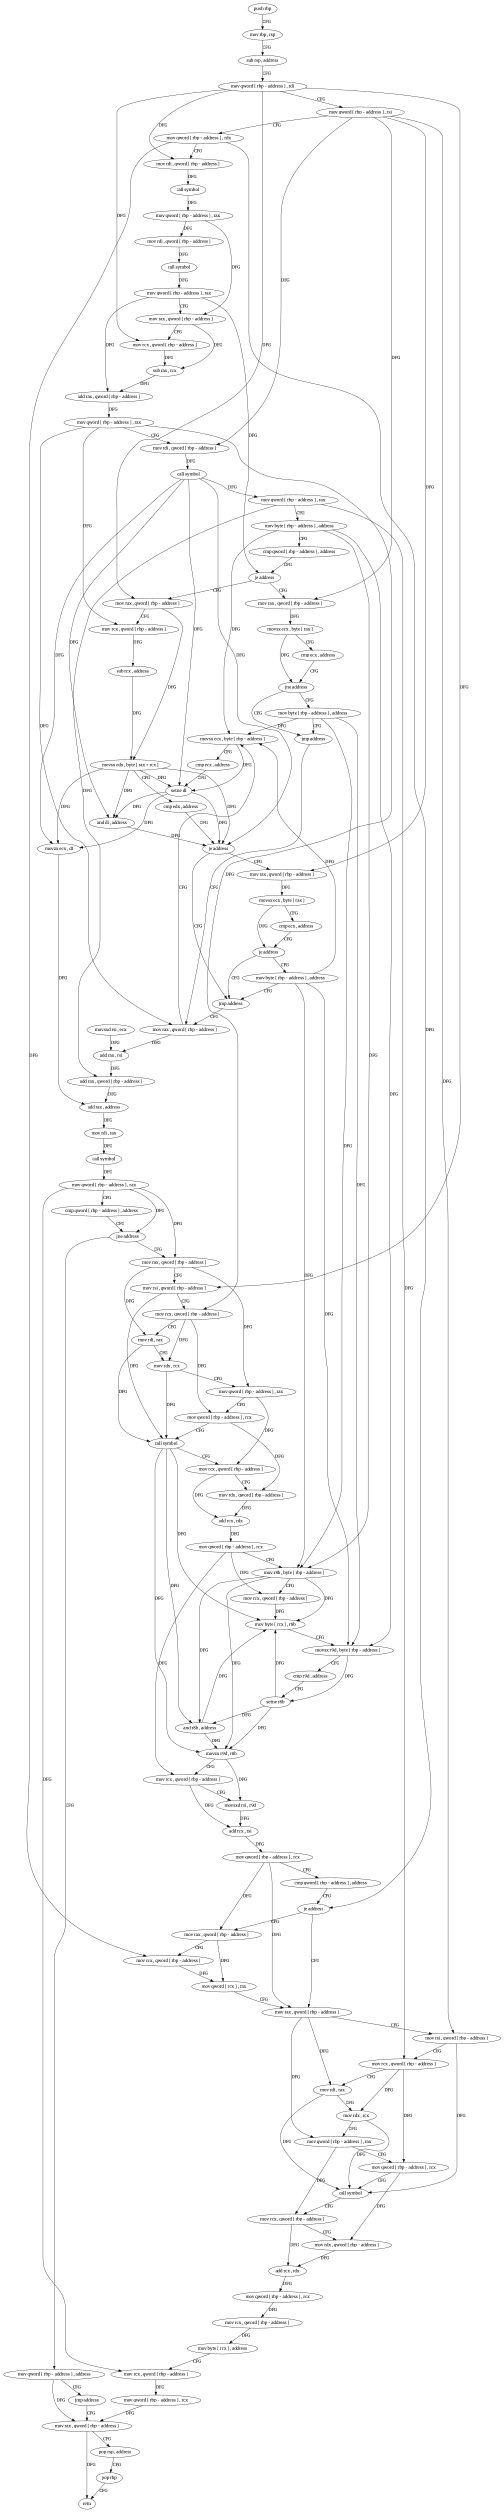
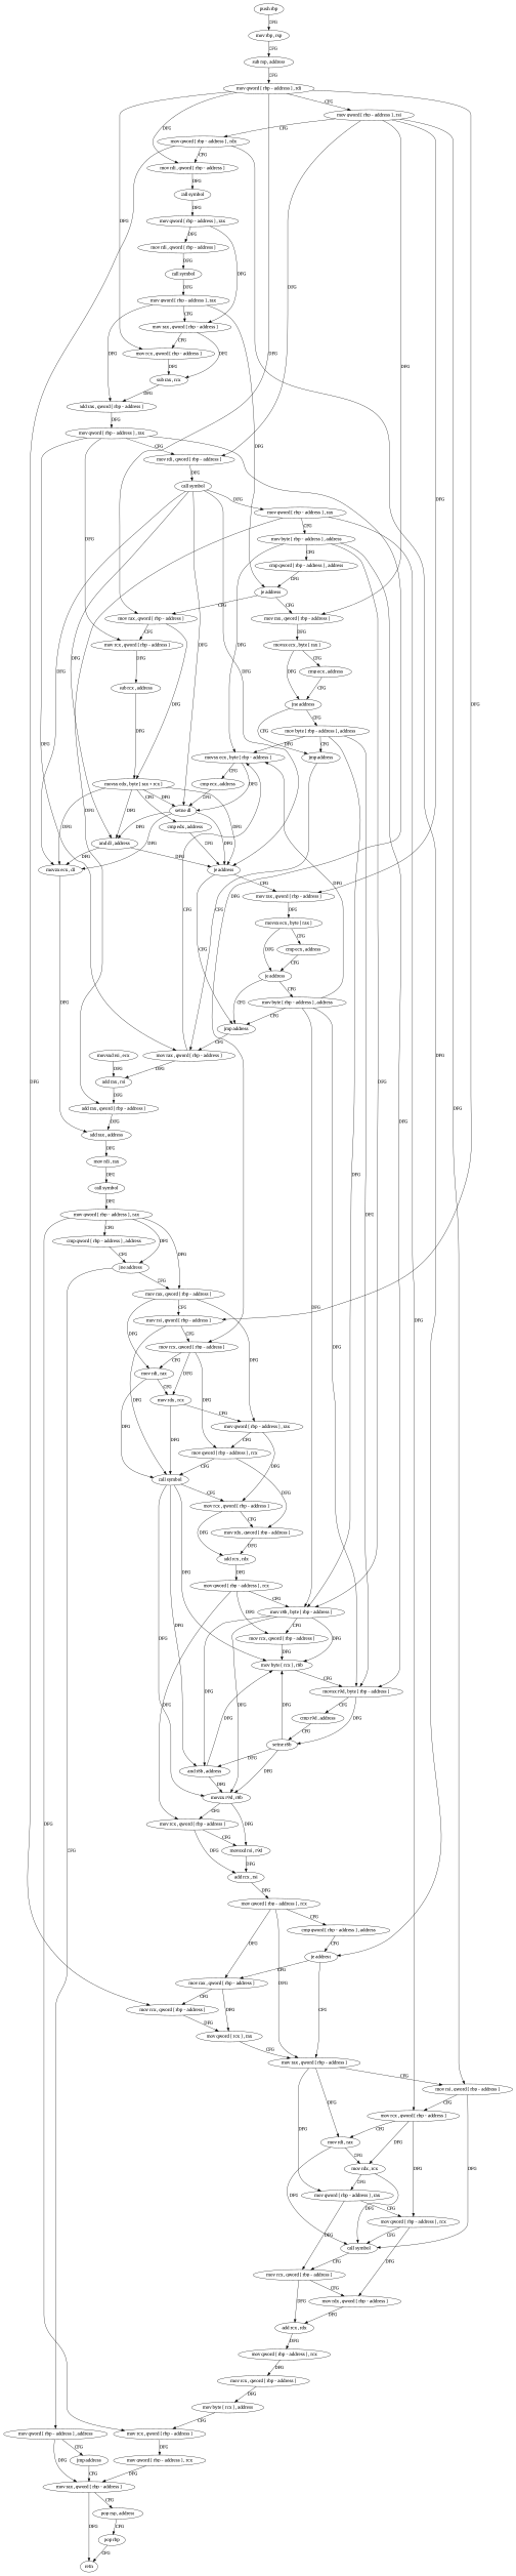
  digraph {
    fontname=Merriweather
    node [fontname=Merriweather]
    edge [fontname=Merriweather]
    n1 [label="push rbp"]
    n2 [label="mov rbp , rsp"]
    n3 [label="sub rsp , address"]
    n4 [label="mov qword [ rbp - address ] , rdi"]
    n5 [label="mov qword [ rbp - address ] , rsi"]
    n6 [label="mov rdi , qword [ rbp - address ]"]
    n7 [label="mov rcx , qword [ rbp - address ]"]
    n8 [label="mov rax , qword [ rbp - address ]"]
    n9 [label="mov rsi , qword [ rbp - address ]"]
    n10 [label="mov qword [ rbp - address ] , rdx"]
    n11 [label="mov rdi , qword [ rbp - address ]"]
    n12 [label="mov rax , qword [ rbp - address ]"]
    n13 [label="mov rax , qword [ rbp - address ]"]
    n14 [label="mov rsi , qword [ rbp - address ]"]
    n15 [label="call symbol"]
    n16 [label="sub rax , rcx"]
    n17 [label="mov rcx , qword [ rbp - address ]"]
    n18 [label="movsx edx , byte [ rax + rcx ]"]
    n19 [label="mov rcx , qword [ rbp - address ]"]
    n20 [label="call symbol"]
    n21 [label="je address"]
    n22 [label="mov rcx , qword [ rbp - address ]"]
    n23 [label="call symbol"]
    n24 [label="movsx ecx , byte [ rax ]"]
    n25 [label="movsx ecx , byte [ rax ]"]
    n26 [label="mov rcx , qword [ rbp - address ]"]
    n27 [label="call symbol"]
    n28 [label="mov rax , qword [ rbp - address ]"]
    n29 [label="mov rax , qword [ rbp - address ]"]
    n30 [label="mov qword [ rcx ] , rax"]
    n31 [label="mov qword [ rbp - address ] , rax"]
    n32 [label="mov rdi , qword [ rbp - address ]"]
    n33 [label="mov rax , qword [ rbp - address ]"]
    n34 [label="call symbol"]
    n35 [label="mov qword [ rbp - address ] , rax"]
    n36 [label="add rax , qword [ rbp - address ]"]
    n37 [label="je address"]
    n38 [label="mov qword [ rbp - address ] , rax"]
    n39 [label="mov rax , qword [ rbp - address ]"]
    n40 [label="sub rcx , address"]
    n41 [label="movsx ecx , byte [ rbp - address ]"]
    n42 [label="add rax , rsi"]
    n43 [label="mov rdi , rax"]
    n44 [label="mov rdx , rcx"]
    n45 [label="mov qword [ rbp - address ] , rcx"]
    n46 [label="mov qword [ rbp - address ] , rax"]
    n47 [label="je address"]
    n48 [label="setne dl"]
    n49 [label="and dl , address"]
    n50 [label="movzx ecx , dl"]
    n51 [label="mov byte [ rbp - address ] , address"]
    n52 [label="add rax , qword [ rbp - address ]"]
    n53 [label="jmp address"]
    n54 [label="add rax , address"]
    n55 [label="cmp qword [ rbp - address ] , address"]
    n56 [label="mov r8b , byte [ rbp - address ]"]
    n57 [label="movsx r9d , byte [ rbp - address ]"]
    n58 [label="mov rdi , rax"]
    n59 [label="mov rdx , rcx"]
    n60 [label="mov qword [ rbp - address ] , rcx"]
    n61 [label="cmp ecx , address"]
    n62 [label="mov byte [ rcx ] , r8b"]
    n63 [label="and r8b , address"]
    n64 [label="movzx r9d , r8b"]
    n65 [label="mov rcx , qword [ rbp - address ]"]
    n66 [label="cmp r9d , address"]
    n67 [label="setne r8b"]
    n68 [label="cmp ecx , address"]
    n69 [label="jne address"]
    n70 [label="cmp edx , address"]
    n71 [label="jmp address"]
    n72 [label="mov byte [ rbp - address ] , address"]
    n73 [label="cmp ecx , address"]
    n74 [label="je address"]
    n75 [label="mov byte [ rbp - address ] , address"]
    n76 [label="movsxd rsi , ecx"]
    n77 [label="mov rdi , rax"]
    n78 [label="call symbol"]
    n79 [label="mov qword [ rbp - address ] , rax"]
    n80 [label="cmp qword [ rbp - address ] , address"]
    n81 [label="jne address"]
    n82 [label="mov rax , qword [ rbp - address ]"]
    n83 [label="mov rcx , qword [ rbp - address ]"]
    n84 [label="mov qword [ rbp - address ] , address"]
    n85 [label="mov qword [ rbp - address ] , rax"]
    n86 [label="mov qword [ rbp - address ] , rcx"]
    n87 [label="jmp address"]
    n88 [label="mov rax , qword [ rbp - address ]"]
    n89 [label="mov rcx , qword [ rbp - address ]"]
    n90 [label="pop rsp , address"]
    n91 [label=retn]
    n92 [label="mov rdx , qword [ rbp - address ]"]
    n93 [label="add rcx , rdx"]
    n94 [label="mov rcx , qword [ rbp - address ]"]
    n95 [label="movsxd rsi , r9d"]
    n96 [label="mov qword [ rbp - address ] , rcx"]
    n97 [label="add rcx , rsi"]
    n98 [label="mov qword [ rbp - address ] , rcx"]
    n99 [label="cmp qword [ rbp - address ] , address"]
    n100 [label="mov qword [ rbp - address ] , rax"]
    n101 [label="mov rcx , qword [ rbp - address ]"]
    n102 [label="pop rbp"]
    n103 [label="mov rdx , qword [ rbp - address ]"]
    n104 [label="add rcx , rdx"]
    n105 [label="mov qword [ rbp - address ] , rcx"]
    n106 [label="mov rcx , qword [ rbp - address ]"]
    n107 [label="mov byte [ rcx ] , address"]
    n1 -> n2 [label=CFG]
    n2 -> n3 [label=CFG]
    n3 -> n4 [label=CFG]
    n4 -> n5 [label=CFG]
    n4 -> n6 [label=DFG]
    n4 -> n7 [label=DFG]
    n4 -> n8 [label=DFG]
    n4 -> n9 [label=DFG]
    n5 -> n10 [label=CFG]
    n5 -> n11 [label=DFG]
    n5 -> n12 [label=DFG]
    n5 -> n13 [label=DFG]
    n5 -> n14 [label=DFG]
    n6 -> n15 [label=DFG]
    n7 -> n16 [label=DFG]
    n8 -> n17 [label=CFG]
    n8 -> n18 [label=DFG]
    n9 -> n19 [label=CFG]
    n9 -> n20 [label=DFG]
    n10 -> n6 [label=CFG]
    n10 -> n21 [label=DFG]
    n10 -> n22 [label=DFG]
    n11 -> n23 [label=DFG]
    n12 -> n24 [label=DFG]
    n13 -> n25 [label=DFG]
    n14 -> n26 [label=CFG]
    n14 -> n27 [label=DFG]
    n15 -> n31 [label=DFG]
    n16 -> n36 [label=DFG]
    n17 -> n40 [label=DFG]
    n18 -> n47 [label=DFG]
    n18 -> n48 [label=DFG]
    n18 -> n49 [label=DFG]
    n18 -> n50 [label=DFG]
    n18 -> n70 [label=CFG]
    n19 -> n43 [label=CFG]
    n19 -> n44 [label=DFG]
    n19 -> n45 [label=DFG]
    n20 -> n62 [label=DFG]
    n20 -> n63 [label=DFG]
    n20 -> n64 [label=DFG]
    n20 -> n89 [label=CFG]
    n21 -> n28 [label=CFG]
    n21 -> n29 [label=CFG]
    n22 -> n30 [label=DFG]
    n23 -> n46 [label=DFG]
    n23 -> n47 [label=DFG]
    n23 -> n48 [label=DFG]
    n23 -> n49 [label=DFG]
    n23 -> n50 [label=DFG]
    n24 -> n68 [label=CFG]
    n24 -> n69 [label=DFG]
    n25 -> n73 [label=CFG]
    n25 -> n74 [label=DFG]
    n26 -> n58 [label=CFG]
    n26 -> n59 [label=DFG]
    n26 -> n60 [label=DFG]
    n27 -> n101 [label=CFG]
    n28 -> n14 [label=CFG]
    n28 -> n58 [label=DFG]
    n28 -> n100 [label=DFG]
    n29 -> n22 [label=CFG]
    n29 -> n30 [label=DFG]
    n30 -> n28 [label=CFG]
    n31 -> n32 [label=DFG]
    n31 -> n33 [label=DFG]
    n32 -> n34 [label=DFG]
    n33 -> n7 [label=CFG]
    n33 -> n16 [label=DFG]
    n34 -> n35 [label=DFG]
    n35 -> n33 [label=CFG]
    n35 -> n36 [label=DFG]
    n35 -> n37 [label=DFG]
    n36 -> n38 [label=DFG]
    n37 -> n8 [label=CFG]
    n37 -> n12 [label=CFG]
    n38 -> n11 [label=CFG]
    n38 -> n17 [label=DFG]
    n38 -> n19 [label=DFG]
    n38 -> n39 [label=DFG]
    n39 -> n41 [label=CFG]
    n39 -> n42 [label=DFG]
    n40 -> n18 [label=DFG]
    n41 -> n48 [label=DFG]
    n41 -> n61 [label=CFG]
    n42 -> n52 [label=DFG]
    n43 -> n20 [label=DFG]
    n43 -> n44 [label=CFG]
    n44 -> n20 [label=DFG]
    n44 -> n85 [label=CFG]
    n45 -> n20 [label=CFG]
    n45 -> n92 [label=DFG]
    n46 -> n26 [label=DFG]
    n46 -> n51 [label=CFG]
    n46 -> n52 [label=DFG]
    n47 -> n13 [label=CFG]
    n47 -> n53 [label=CFG]
    n48 -> n47 [label=DFG]
    n48 -> n49 [label=DFG]
    n48 -> n50 [label=DFG]
    n49 -> n47 [label=DFG]
+   n49 -> n50 [label=DFG]
    n50 -> n54 [label=DFG]
    n51 -> n41 [label=DFG]
    n51 -> n55 [label=CFG]
    n51 -> n56 [label=DFG]
    n51 -> n57 [label=DFG]
    n52 -> n54 [label=DFG]
    n53 -> n39 [label=CFG]
    n54 -> n77 [label=DFG]
    n55 -> n37 [label=CFG]
    n56 -> n62 [label=DFG]
    n56 -> n63 [label=DFG]
    n56 -> n64 [label=DFG]
    n56 -> n65 [label=CFG]
    n57 -> n66 [label=CFG]
    n57 -> n67 [label=DFG]
    n58 -> n27 [label=DFG]
    n58 -> n59 [label=CFG]
    n59 -> n27 [label=DFG]
    n59 -> n100 [label=CFG]
    n60 -> n27 [label=CFG]
    n60 -> n103 [label=DFG]
    n61 -> n48 [label=CFG]
    n62 -> n57 [label=CFG]
    n63 -> n62 [label=DFG]
    n63 -> n64 [label=DFG]
    n64 -> n94 [label=CFG]
    n64 -> n95 [label=DFG]
    n65 -> n62 [label=DFG]
    n66 -> n67 [label=CFG]
    n67 -> n62 [label=DFG]
    n67 -> n63 [label=DFG]
    n67 -> n64 [label=DFG]
    n68 -> n69 [label=CFG]
    n69 -> n71 [label=CFG]
    n69 -> n72 [label=CFG]
    n70 -> n47 [label=CFG]
    n71 -> n39 [label=CFG]
    n72 -> n41 [label=DFG]
    n72 -> n56 [label=DFG]
    n72 -> n57 [label=DFG]
    n72 -> n71 [label=CFG]
    n73 -> n74 [label=CFG]
    n74 -> n53 [label=CFG]
    n74 -> n75 [label=CFG]
    n75 -> n41 [label=DFG]
    n75 -> n53 [label=CFG]
    n75 -> n56 [label=DFG]
    n75 -> n57 [label=DFG]
    n76 -> n42 [label=DFG]
    n77 -> n78 [label=DFG]
    n78 -> n79 [label=DFG]
    n79 -> n80 [label=CFG]
    n79 -> n81 [label=DFG]
    n79 -> n82 [label=DFG]
    n79 -> n83 [label=DFG]
    n80 -> n81 [label=CFG]
    n81 -> n82 [label=CFG]
    n81 -> n84 [label=CFG]
    n82 -> n9 [label=CFG]
    n82 -> n43 [label=DFG]
    n82 -> n85 [label=DFG]
    n83 -> n86 [label=DFG]
    n84 -> n87 [label=CFG]
    n84 -> n88 [label=DFG]
    n85 -> n45 [label=CFG]
    n85 -> n89 [label=DFG]
    n86 -> n88 [label=DFG]
    n87 -> n88 [label=CFG]
    n88 -> n90 [label=CFG]
    n88 -> n91 [label=DFG]
    n89 -> n92 [label=CFG]
    n89 -> n93 [label=DFG]
    n90 -> n102 [label=CFG]
    n92 -> n93 [label=DFG]
    n93 -> n96 [label=DFG]
    n94 -> n95 [label=CFG]
    n94 -> n97 [label=DFG]
    n95 -> n97 [label=DFG]
    n96 -> n56 [label=CFG]
    n96 -> n65 [label=DFG]
    n96 -> n94 [label=DFG]
    n97 -> n98 [label=DFG]
    n98 -> n28 [label=DFG]
    n98 -> n29 [label=DFG]
    n98 -> n99 [label=CFG]
    n99 -> n21 [label=CFG]
    n100 -> n60 [label=CFG]
    n100 -> n101 [label=DFG]
    n101 -> n103 [label=CFG]
    n101 -> n104 [label=DFG]
    n102 -> n91 [label=CFG]
    n103 -> n104 [label=DFG]
    n104 -> n105 [label=DFG]
    n105 -> n106 [label=DFG]
    n106 -> n107 [label=DFG]
    n107 -> n83 [label=CFG]
  }
